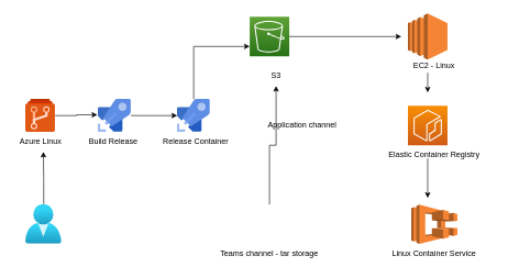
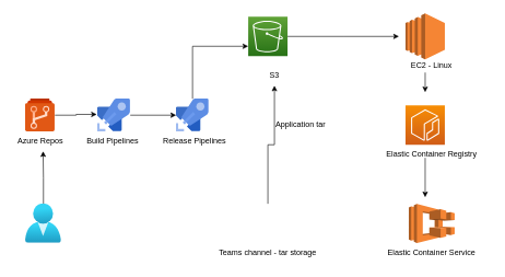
  <mxCell id="0" />
  <mxCell id="1" parent="0" />
  <mxCell id="2" style="edgeStyle=orthogonalEdgeStyle;rounded=0;orthogonalLoop=1;jettySize=auto;html=1;" edge="1" parent="1" source="3"><mxGeometry relative="1" as="geometry"><mxPoint x="65" y="230" as="targetPoint" /></mxGeometry></mxCell>
  <mxCell id="3" value="" style="aspect=fixed;html=1;points=[];align=center;image;fontSize=12;image=img/lib/azure2/identity/Users.svg;" vertex="1" parent="1"><mxGeometry x="38" y="310" width="54.86" height="60" as="geometry" /></mxCell>
  <mxCell id="4" style="edgeStyle=orthogonalEdgeStyle;rounded=0;orthogonalLoop=1;jettySize=auto;html=1;entryX=0.5;entryY=1;entryDx=0;entryDy=0;" edge="1" parent="1" source="5" target="27"><mxGeometry relative="1" as="geometry"><mxPoint x="408" y="90" as="targetPoint" /></mxGeometry></mxCell>
  <mxCell id="5" value="" style="shape=image;html=1;verticalAlign=top;verticalLabelPosition=bottom;labelBackgroundColor=#ffffff;imageAspect=0;aspect=fixed;image=https://cdn0.iconfinder.com/data/icons/logos-microsoft-office-365/128/Microsoft_Office-10-128.png" vertex="1" parent="1"><mxGeometry x="378" y="310" width="60" height="60" as="geometry" /></mxCell>
  <mxCell id="6" style="edgeStyle=orthogonalEdgeStyle;rounded=0;orthogonalLoop=1;jettySize=auto;html=1;" edge="1" parent="1" source="7"><mxGeometry relative="1" as="geometry"><mxPoint x="608" y="55" as="targetPoint" /></mxGeometry></mxCell>
  <mxCell id="7" value="" style="sketch=0;points=[[0,0,0],[0.25,0,0],[0.5,0,0],[0.75,0,0],[1,0,0],[0,1,0],[0.25,1,0],[0.5,1,0],[0.75,1,0],[1,1,0],[0,0.25,0],[0,0.5,0],[0,0.75,0],[1,0.25,0],[1,0.5,0],[1,0.75,0]];outlineConnect=0;fontColor=#232F3E;gradientColor=#60A337;gradientDirection=north;fillColor=#277116;strokeColor=#ffffff;dashed=0;verticalLabelPosition=bottom;verticalAlign=top;align=center;html=1;fontSize=12;fontStyle=0;aspect=fixed;shape=mxgraph.aws4.resourceIcon;resIcon=mxgraph.aws4.s3;" vertex="1" parent="1"><mxGeometry x="378" y="25" width="60" height="60" as="geometry" /></mxCell>
  <mxCell id="8" style="edgeStyle=orthogonalEdgeStyle;rounded=0;orthogonalLoop=1;jettySize=auto;html=1;entryX=-0.023;entryY=0.476;entryDx=0;entryDy=0;entryPerimeter=0;" edge="1" parent="1" source="9" target="11"><mxGeometry relative="1" as="geometry" /></mxCell>
  <mxCell id="9" value="" style="sketch=0;aspect=fixed;html=1;points=[];align=center;image;fontSize=12;image=img/lib/mscae/Azure_Repos.svg;" vertex="1" parent="1"><mxGeometry x="38" y="150" width="45" height="50" as="geometry" /></mxCell>
  <mxCell id="10" style="edgeStyle=orthogonalEdgeStyle;rounded=0;orthogonalLoop=1;jettySize=auto;html=1;" edge="1" parent="1" source="11" target="13"><mxGeometry relative="1" as="geometry" /></mxCell>
  <mxCell id="11" value="" style="sketch=0;aspect=fixed;html=1;points=[];align=center;image;fontSize=12;image=img/lib/mscae/Azure_Pipelines.svg;" vertex="1" parent="1"><mxGeometry x="148" y="150" width="50" height="50" as="geometry" /></mxCell>
  <mxCell id="12" style="edgeStyle=orthogonalEdgeStyle;rounded=0;orthogonalLoop=1;jettySize=auto;html=1;entryX=0;entryY=0.75;entryDx=0;entryDy=0;entryPerimeter=0;" edge="1" parent="1" source="13" target="7"><mxGeometry relative="1" as="geometry"><mxPoint x="293" y="70" as="targetPoint" /><Array as="points"><mxPoint x="293" y="70" /></Array></mxGeometry></mxCell>
  <mxCell id="13" value="" style="sketch=0;aspect=fixed;html=1;points=[];align=center;image;fontSize=12;image=img/lib/mscae/Azure_Pipelines.svg;" vertex="1" parent="1"><mxGeometry x="268" y="150" width="50" height="50" as="geometry" /></mxCell>
  <mxCell id="14" style="edgeStyle=orthogonalEdgeStyle;rounded=0;orthogonalLoop=1;jettySize=auto;html=1;" edge="1" parent="1"><mxGeometry relative="1" as="geometry"><mxPoint x="648" y="140" as="targetPoint" /><mxPoint x="648" y="110" as="sourcePoint" /></mxGeometry></mxCell>
  <mxCell id="15" value="" style="outlineConnect=0;dashed=0;verticalLabelPosition=bottom;verticalAlign=top;align=center;html=1;shape=mxgraph.aws3.ec2;fillColor=#F58534;gradientColor=none;" vertex="1" parent="1"><mxGeometry x="618" y="20" width="60" height="70" as="geometry" /></mxCell>
  <mxCell id="16" style="edgeStyle=orthogonalEdgeStyle;rounded=0;orthogonalLoop=1;jettySize=auto;html=1;" edge="1" parent="1"><mxGeometry relative="1" as="geometry"><mxPoint x="648" y="300" as="targetPoint" /><mxPoint x="648" y="240" as="sourcePoint" /></mxGeometry></mxCell>
  <mxCell id="17" value="" style="sketch=0;points=[[0,0,0],[0.25,0,0],[0.5,0,0],[0.75,0,0],[1,0,0],[0,1,0],[0.25,1,0],[0.5,1,0],[0.75,1,0],[1,1,0],[0,0.25,0],[0,0.5,0],[0,0.75,0],[1,0.25,0],[1,0.5,0],[1,0.75,0]];outlineConnect=0;fontColor=#232F3E;gradientColor=#F78E04;gradientDirection=north;fillColor=#D05C17;strokeColor=#ffffff;dashed=0;verticalLabelPosition=bottom;verticalAlign=top;align=center;html=1;fontSize=12;fontStyle=0;aspect=fixed;shape=mxgraph.aws4.resourceIcon;resIcon=mxgraph.aws4.ecr;" vertex="1" parent="1"><mxGeometry x="618" y="160" width="60" height="60" as="geometry" /></mxCell>
  <mxCell id="18" value="" style="outlineConnect=0;dashed=0;verticalLabelPosition=bottom;verticalAlign=top;align=center;html=1;shape=mxgraph.aws3.ecs;fillColor=#F58534;gradientColor=none;" vertex="1" parent="1"><mxGeometry x="623" y="310" width="70" height="60" as="geometry" /></mxCell>
- <mxCell id="19" value="Linux Container Service" style="text;html=1;strokeColor=none;fillColor=none;align=center;verticalAlign=middle;whiteSpace=wrap;rounded=0;" vertex="1" parent="1"><mxGeometry x="568" y="370" width="180" height="30" as="geometry" /></mxCell>
+ <mxCell id="19" value="Elastic Container Service" style="text;html=1;strokeColor=none;fillColor=none;align=center;verticalAlign=middle;whiteSpace=wrap;rounded=0;" vertex="1" parent="1"><mxGeometry x="568" y="370" width="180" height="30" as="geometry" /></mxCell>
  <mxCell id="20" value="Elastic Container Registry" style="text;html=1;strokeColor=none;fillColor=none;align=center;verticalAlign=middle;whiteSpace=wrap;rounded=0;" vertex="1" parent="1"><mxGeometry x="568" y="220" width="180" height="30" as="geometry" /></mxCell>
  <mxCell id="21" value="EC2 - Linux" style="text;html=1;strokeColor=none;fillColor=none;align=center;verticalAlign=middle;whiteSpace=wrap;rounded=0;" vertex="1" parent="1"><mxGeometry x="568" y="85" width="180" height="30" as="geometry" /></mxCell>
  <mxCell id="22" value="Teams channel - tar storage" style="text;html=1;strokeColor=none;fillColor=none;align=center;verticalAlign=middle;whiteSpace=wrap;rounded=0;" vertex="1" parent="1"><mxGeometry x="318" y="370" width="180" height="30" as="geometry" /></mxCell>
- <mxCell id="23" value="Azure Linux" style="text;html=1;strokeColor=none;fillColor=none;align=center;verticalAlign=middle;whiteSpace=wrap;rounded=0;" vertex="1" parent="1"><mxGeometry x="20.5" y="200" width="80" height="30" as="geometry" /></mxCell>
- <mxCell id="24" value="Build Release&amp;nbsp;" style="text;html=1;strokeColor=none;fillColor=none;align=center;verticalAlign=middle;whiteSpace=wrap;rounded=0;" vertex="1" parent="1"><mxGeometry x="128" y="200" width="90" height="30" as="geometry" /></mxCell>
- <mxCell id="25" value="Release Container&amp;nbsp;" style="text;html=1;strokeColor=none;fillColor=none;align=center;verticalAlign=middle;whiteSpace=wrap;rounded=0;" vertex="1" parent="1"><mxGeometry x="238" y="200" width="120" height="30" as="geometry" /></mxCell>
- <mxCell id="26" value="Application channel" style="text;html=1;strokeColor=none;fillColor=none;align=center;verticalAlign=middle;whiteSpace=wrap;rounded=0;" vertex="1" parent="1"><mxGeometry x="368" y="175" width="180" height="30" as="geometry" /></mxCell>
+ <mxCell id="23" value="Azure Repos" style="text;html=1;strokeColor=none;fillColor=none;align=center;verticalAlign=middle;whiteSpace=wrap;rounded=0;" vertex="1" parent="1"><mxGeometry x="20.5" y="200" width="80" height="30" as="geometry" /></mxCell>
+ <mxCell id="24" value="Build Pipelines&amp;nbsp;" style="text;html=1;strokeColor=none;fillColor=none;align=center;verticalAlign=middle;whiteSpace=wrap;rounded=0;" vertex="1" parent="1"><mxGeometry x="128" y="200" width="90" height="30" as="geometry" /></mxCell>
+ <mxCell id="25" value="Release Pipelines&amp;nbsp;" style="text;html=1;strokeColor=none;fillColor=none;align=center;verticalAlign=middle;whiteSpace=wrap;rounded=0;" vertex="1" parent="1"><mxGeometry x="238" y="200" width="120" height="30" as="geometry" /></mxCell>
+ <mxCell id="26" value="Application tar" style="text;html=1;strokeColor=none;fillColor=none;align=center;verticalAlign=middle;whiteSpace=wrap;rounded=0;" vertex="1" parent="1"><mxGeometry x="368" y="175" width="180" height="30" as="geometry" /></mxCell>
  <mxCell id="27" value="S3" style="text;html=1;strokeColor=none;fillColor=none;align=center;verticalAlign=middle;whiteSpace=wrap;rounded=0;" vertex="1" parent="1"><mxGeometry x="328" y="100" width="180" height="30" as="geometry" /></mxCell>
